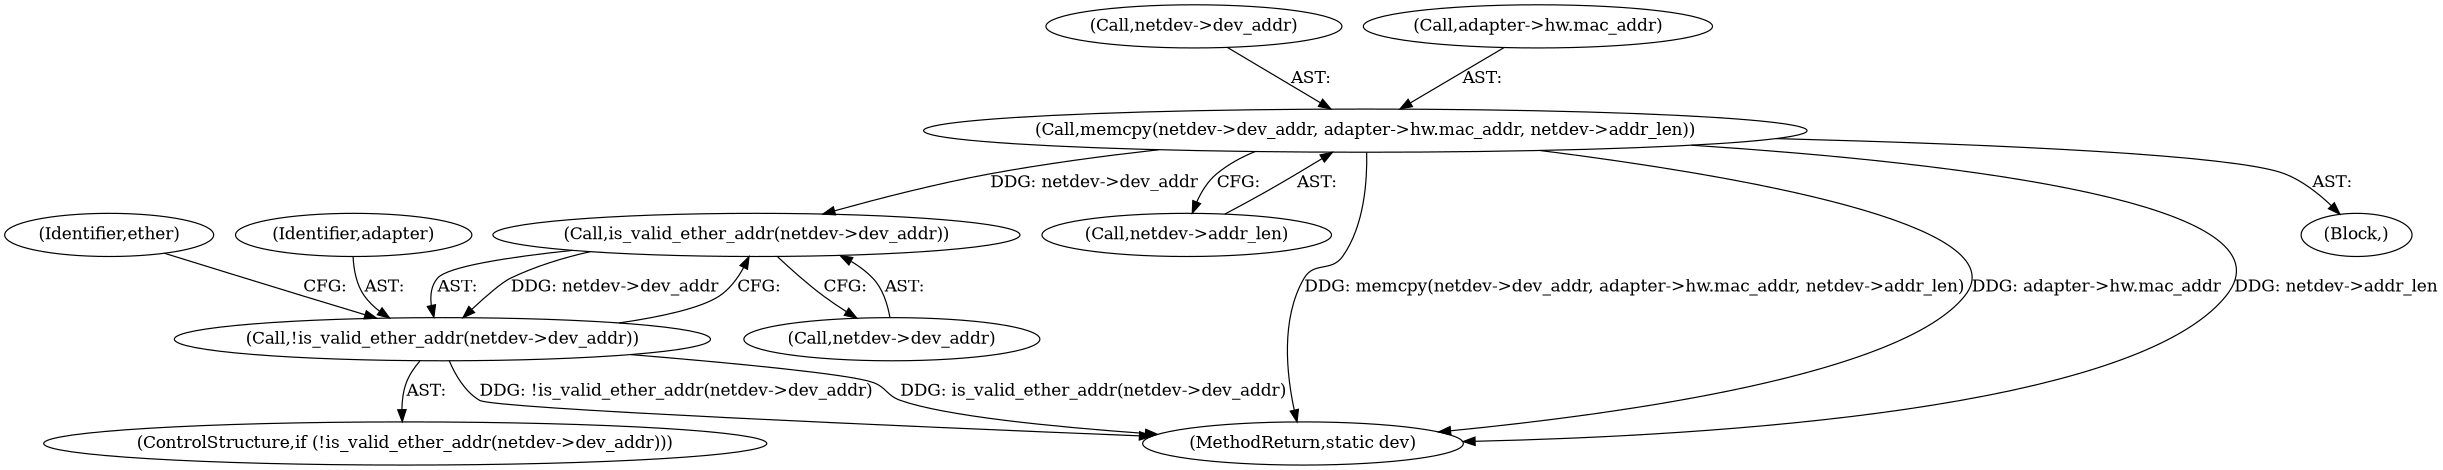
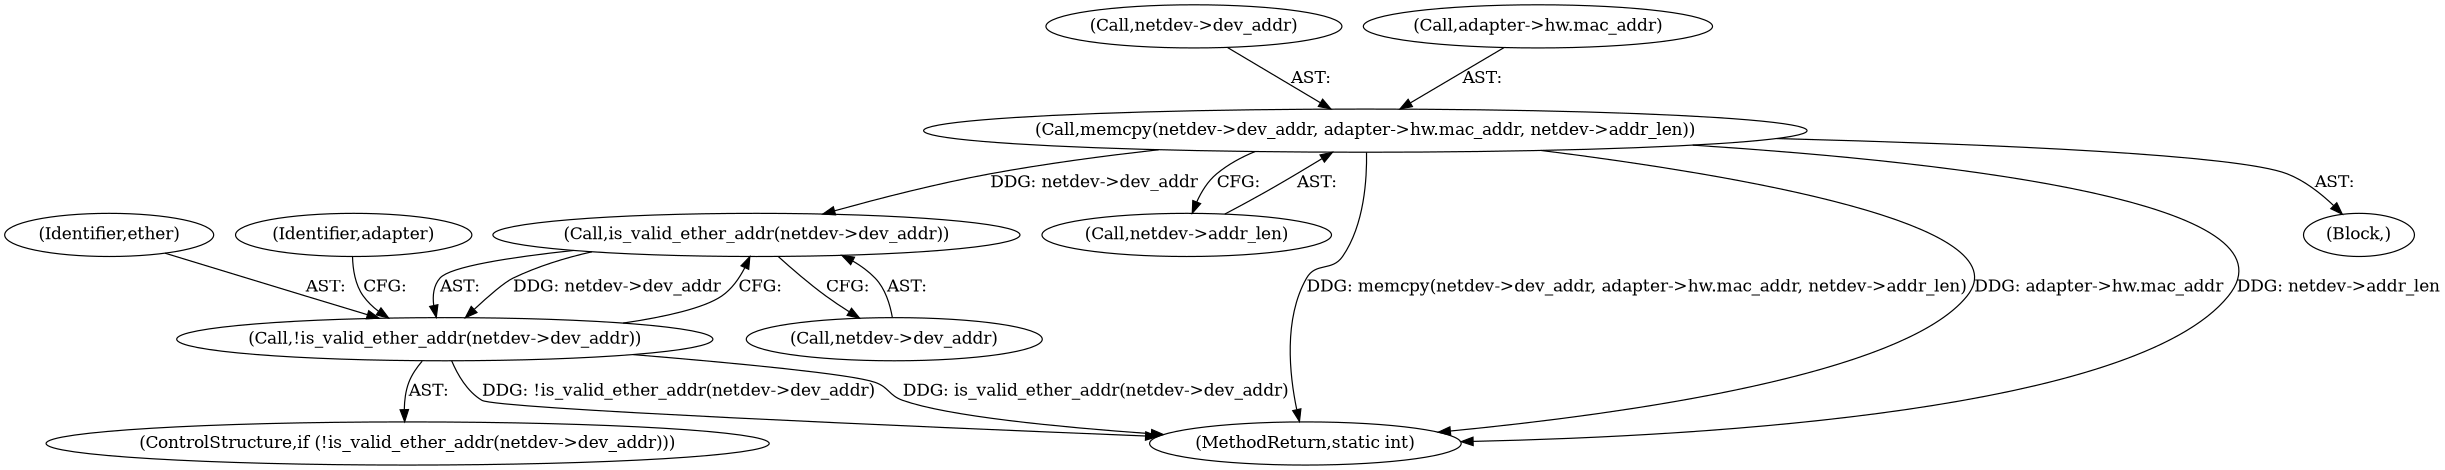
  digraph {
    n1 [label="(Call,memcpy(netdev->dev_addr, adapter->hw.mac_addr, netdev->addr_len))"]
    n2 [label="(Call,is_valid_ether_addr(netdev->dev_addr))"]
    n3 [label="(Call,netdev->addr_len)"]
-   n4 [label="(MethodReturn,static dev)"]
+   n4 [label="(MethodReturn,static int)"]
    n5 [label="(Block,)"]
    n6 [label="(Call,!is_valid_ether_addr(netdev->dev_addr))"]
    n7 [label="(Call,netdev->dev_addr)"]
    n8 [label="(ControlStructure,if (!is_valid_ether_addr(netdev->dev_addr)))"]
    n9 [label="(Call,netdev->dev_addr)"]
    n10 [label="(Call,adapter->hw.mac_addr)"]
    n11 [label="(Identifier,ether)"]
    n12 [label="(Identifier,adapter)"]
    n1 -> n2 [label="DDG: netdev->dev_addr"]
    n1 -> n3 [label="CFG: "]
    n1 -> n4 [label="DDG: memcpy(netdev->dev_addr, adapter->hw.mac_addr, netdev->addr_len)"]
    n1 -> n4 [label="DDG: adapter->hw.mac_addr"]
    n1 -> n4 [label="DDG: netdev->addr_len"]
    n1 -> n5 [label="AST: "]
    n2 -> n6 [label="AST: "]
    n2 -> n6 [label="DDG: netdev->dev_addr"]
    n2 -> n7 [label="CFG: "]
    n3 -> n1 [label="AST: "]
    n6 -> n2 [label="CFG: "]
    n6 -> n4 [label="DDG: !is_valid_ether_addr(netdev->dev_addr)"]
    n6 -> n4 [label="DDG: is_valid_ether_addr(netdev->dev_addr)"]
    n6 -> n8 [label="AST: "]
    n7 -> n2 [label="AST: "]
    n9 -> n1 [label="AST: "]
    n10 -> n1 [label="AST: "]
-   n11 -> n6 [label="CFG: "]
-   n12 -> n6 [label="AST: "]
+   n11 -> n6 [label="AST: "]
+   n12 -> n6 [label="CFG: "]
  }
